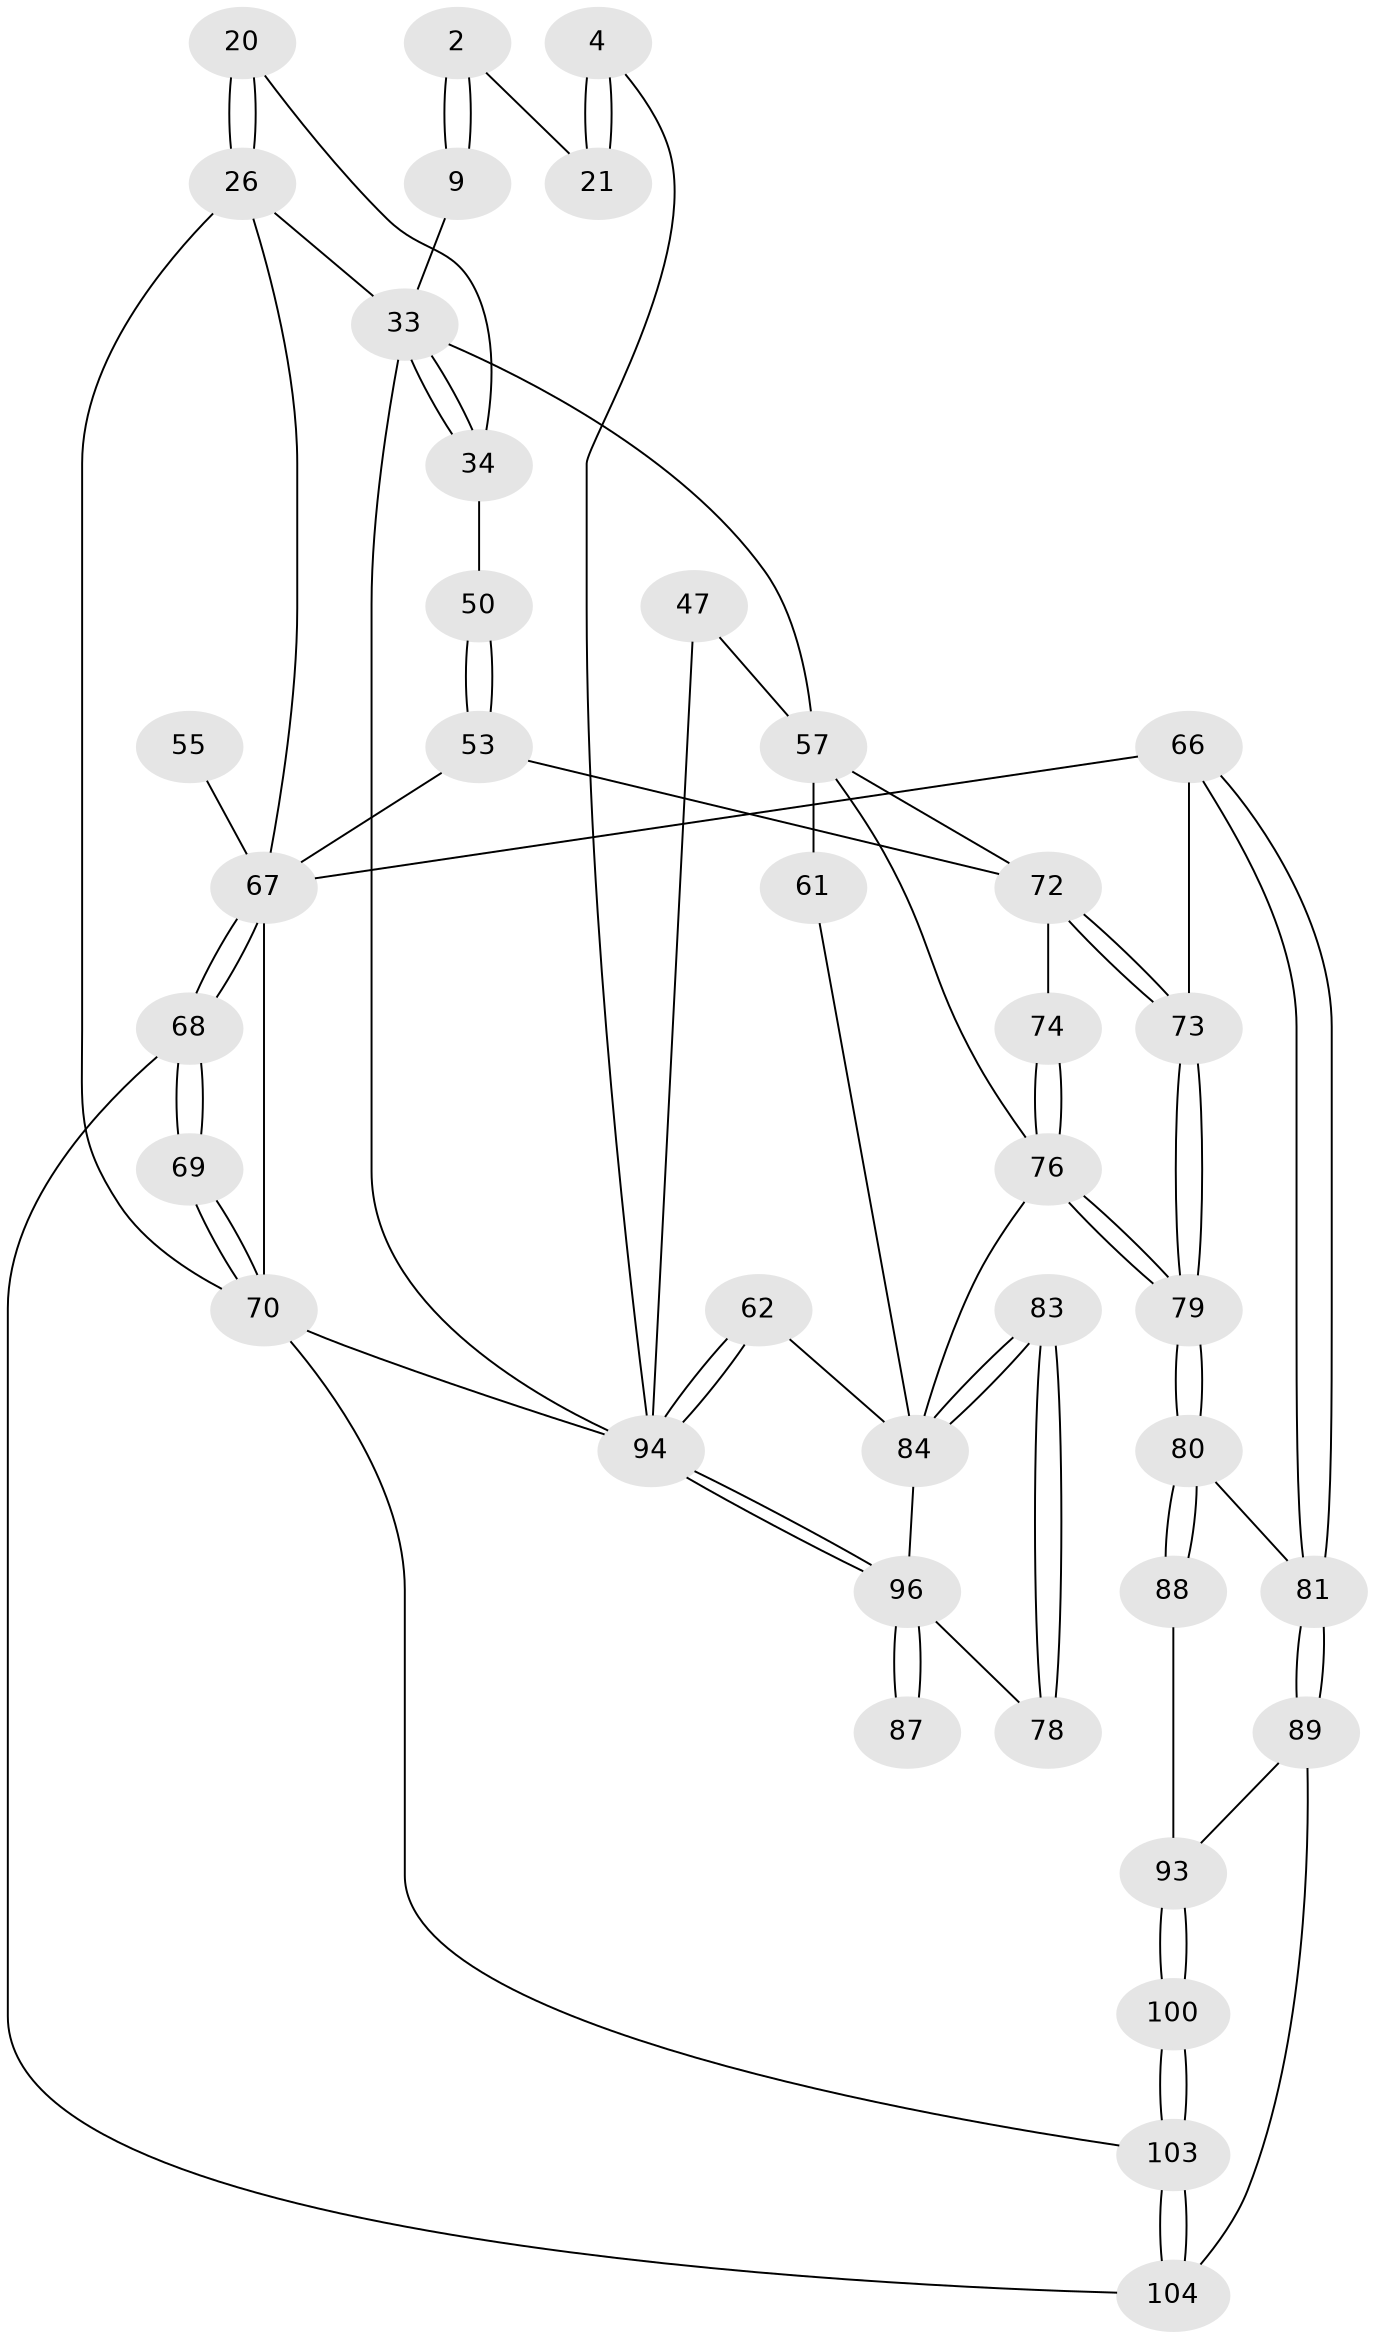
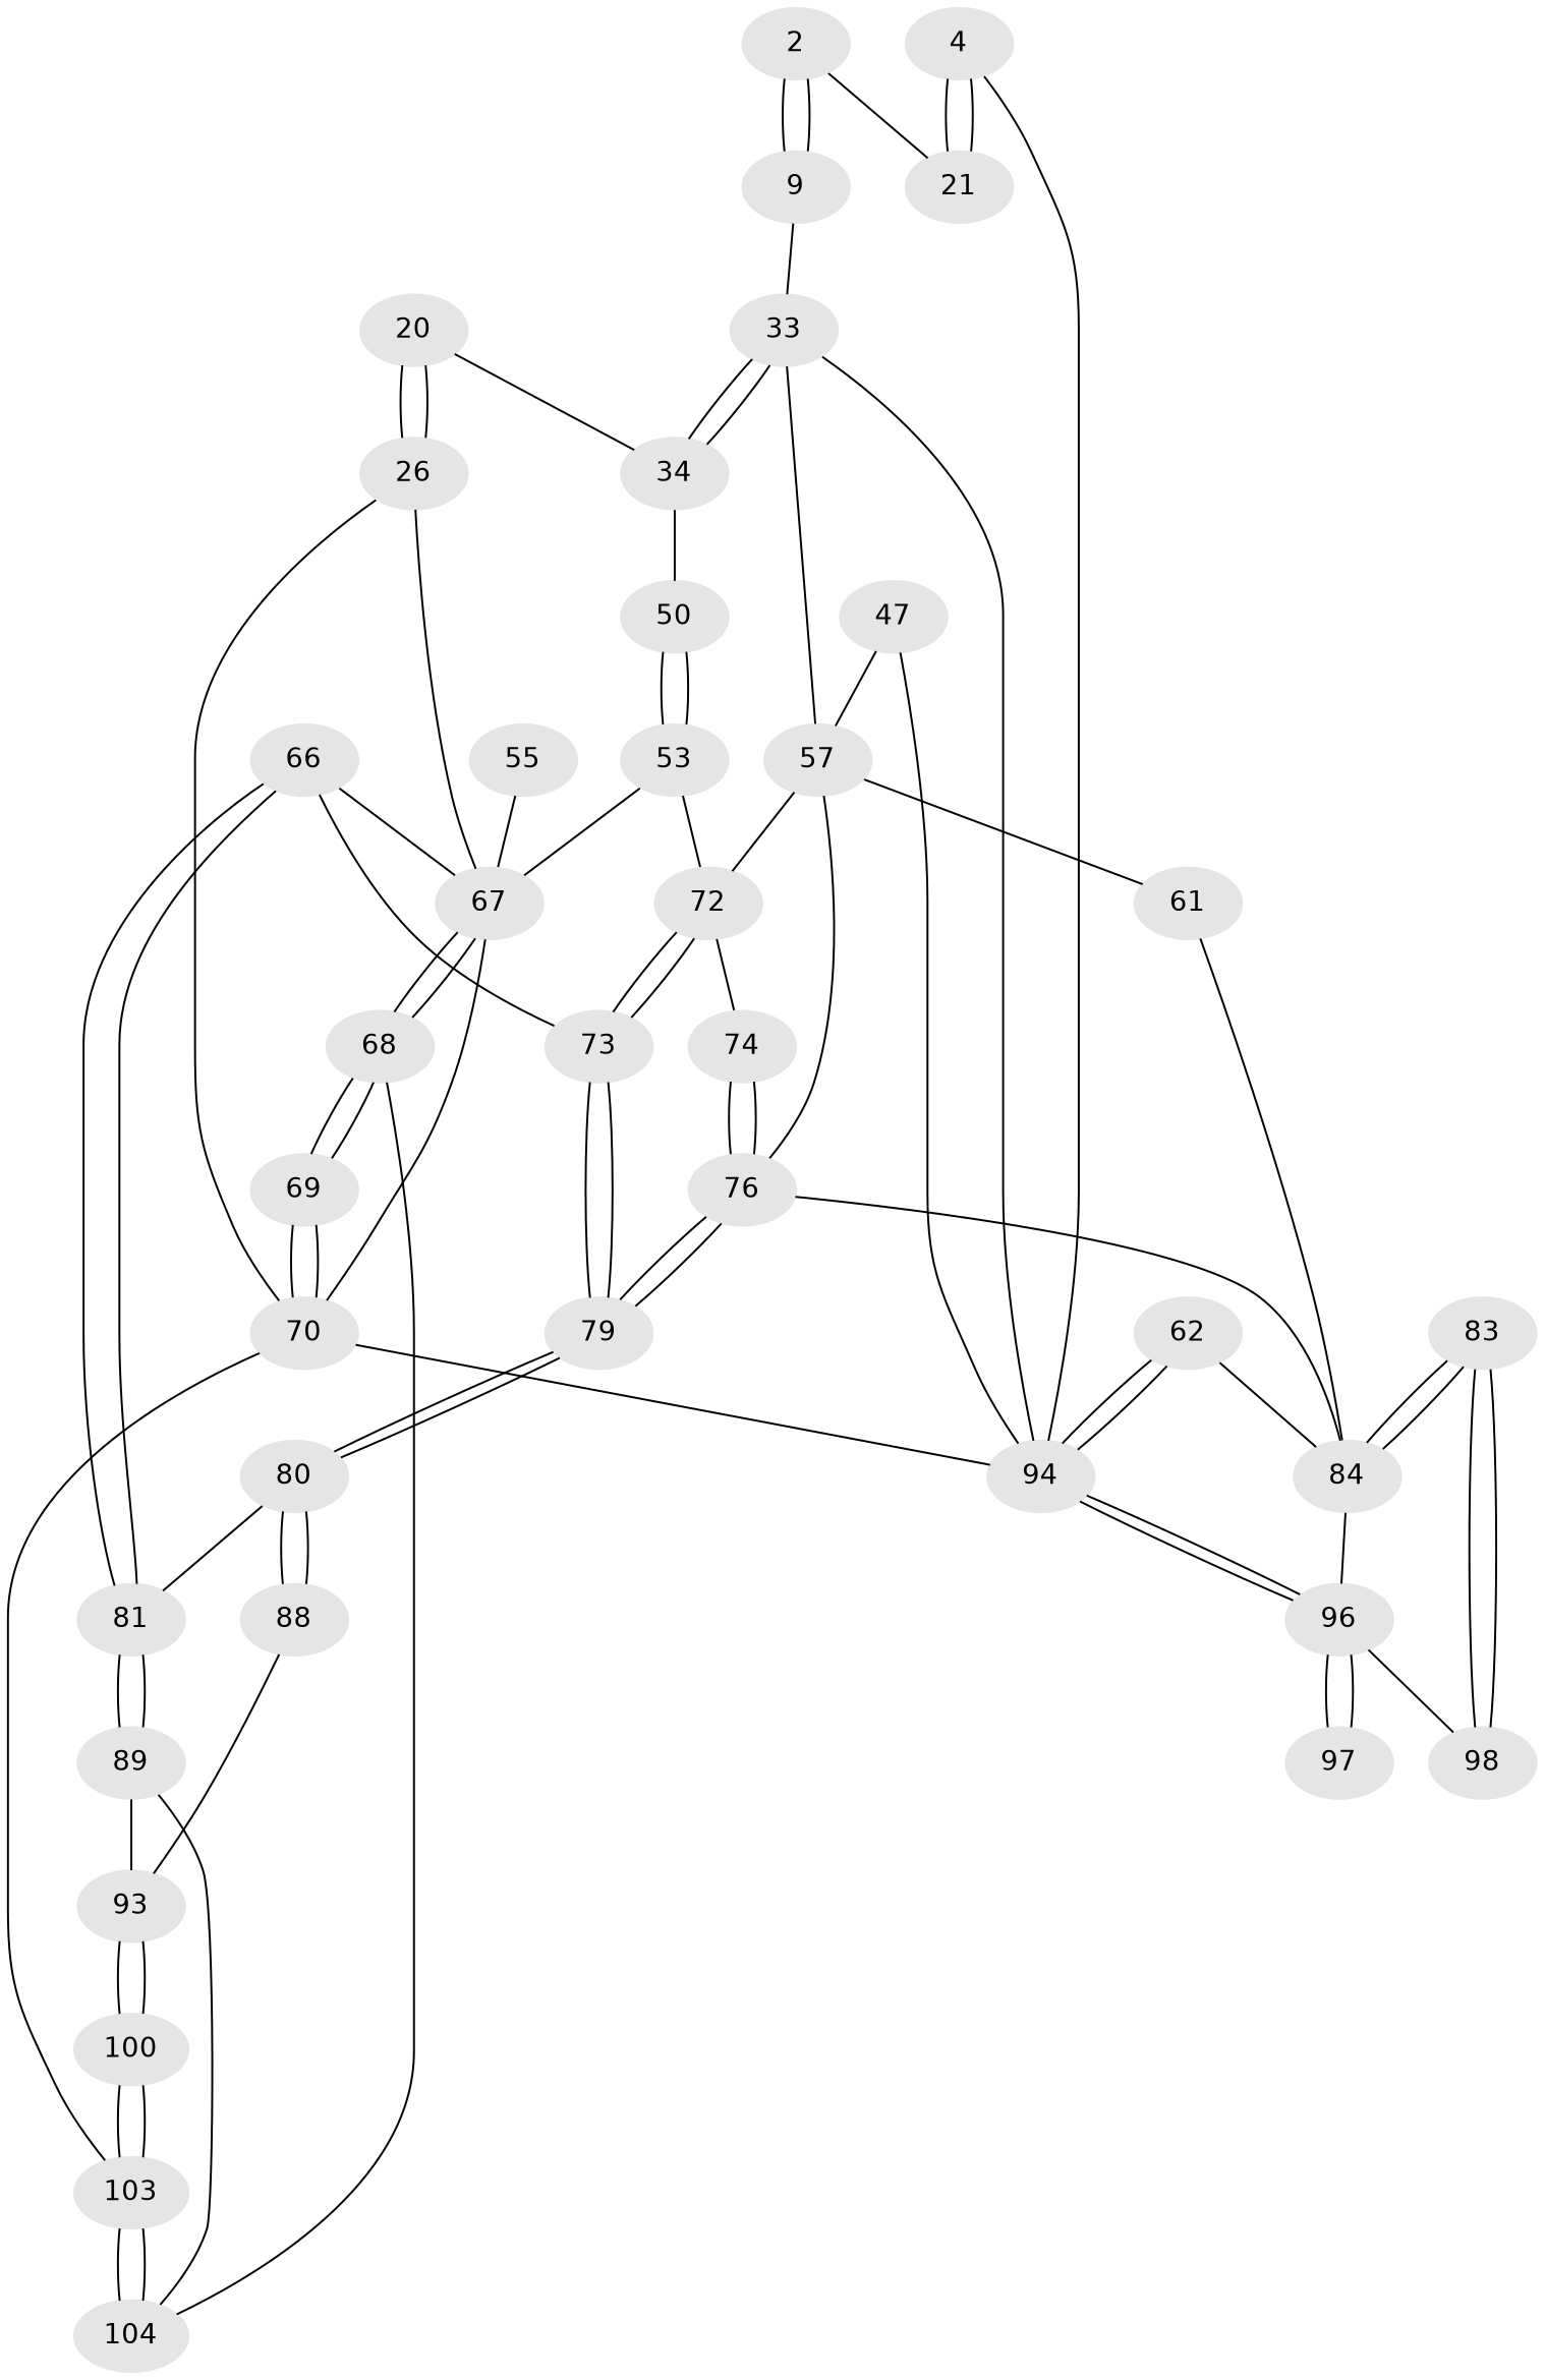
  graph {
    fontname="DejaVu Sans"
    node [color=gray90 fontname="DejaVu Sans" style=filled]
    edge [fontname="DejaVu Sans"]
    2 [super="+1"]
    9
    21 [super="+3"]
    33 [super="+25+24+23+17+12"]
    4
    94 [super="+7+49"]
    96 [super="+95+92"]
    34 [super="+27"]
    57 [super="+45+48+46"]
    20 [super="+19"]
    26 [super="+14+16"]
    67 [super="+54+42+56"]
    70 [super="+13+40"]
    50 [super="+28"]
    68
    103 [super="+102+101"]
    72 [super="+52"]
    61
    76 [super="+75"]
    53 [super="+36"]
    47
    73
    74 [super="+60"]
    55
    84 [super="+77+71"]
    79
    62
    66 [super="+65"]
    81
    89
    69
    104 [super="+91"]
    80
-   98 [label=78]
-   97 [super="+86+87" label=87]
+   98
+   97 [super="+86+87"]
    88
    93
    83 [super="+82"]
    100
    2 -- 9 [weight=2]
    2 -- 9
    2 -- 21
    9 -- 33
    33 -- 94 [weight=2]
    33 -- 34 [weight=2]
    33 -- 34
    33 -- 57 [weight=2]
    4 -- 21 [weight=2]
    4 -- 21
    4 -- 94
    94 -- 96
    94 -- 96
    96 -- 98
    96 -- 97 [weight=2]
    96 -- 97
    34 -- 50 [weight=2]
    57 -- 72
    57 -- 61 [weight=2]
    57 -- 76
    20 -- 34
    20 -- 26 [weight=3]
    20 -- 26
-   26 -- 33
    26 -- 67
    26 -- 70
    67 -- 70 [weight=2]
    67 -- 68
    67 -- 68
    70 -- 94 [weight=2]
    70 -- 103
    50 -- 53 [weight=2]
    50 -- 53
    68 -- 69
    68 -- 69
    68 -- 104
    103 -- 104 [weight=3]
    103 -- 104
    72 -- 73
    72 -- 73
    72 -- 74 [weight=2]
    61 -- 84
    76 -- 84
    76 -- 79
    76 -- 79
    53 -- 67 [weight=2]
    53 -- 72
    47 -- 94 [weight=2]
    47 -- 57
    73 -- 79
    73 -- 79
    74 -- 76 [weight=2]
    74 -- 76
    55 -- 67 [weight=3]
    84 -- 96 [weight=2]
    79 -- 80
    79 -- 80
    62 -- 94 [weight=2]
    62 -- 94
    62 -- 84
    66 -- 67 [weight=2]
    66 -- 73
    66 -- 81
    66 -- 81
    81 -- 89
    81 -- 89
    89 -- 104
    89 -- 93
    69 -- 70 [weight=2]
    69 -- 70
    80 -- 81
    80 -- 88
    80 -- 88
    88 -- 93
    93 -- 100
    93 -- 100
    83 -- 84 [weight=2]
    83 -- 84
    83 -- 98 [weight=2]
    83 -- 98
    100 -- 103
    100 -- 103
  }
